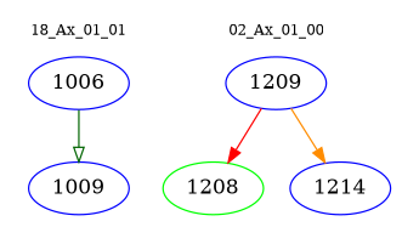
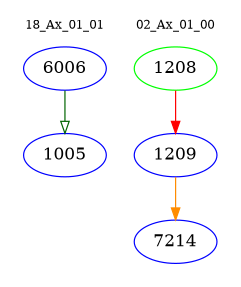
  digraph {
    node [color=blue]
    edge [arrowhead=normal]
-   n1 [label=1006]
-   n2 [label=1009]
+   n1 [label=6006]
+   n2 [label=1005]
    n3 [label=1209]
    n4 [color=green label=1208]
-   n5 [label=1214]
+   n5 [label=7214]
    subgraph cluster_1 {
      color=white
      fontsize=10
      label="18_Ax_01_01"
      n1
      n2
    }
    subgraph cluster_2 {
      color=white
      fontsize=10
      label="02_Ax_01_00"
      n3
      n4
      n5
    }
    n1 -> n2 [arrowhead=onormal color=darkgreen]
-   n3 -> n4 [color=red]
+   n4 -> n3 [color=red]
    n3 -> n5 [color=darkorange]
  }
